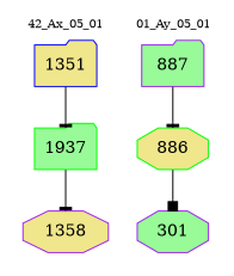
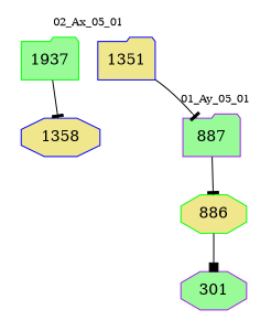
  digraph {
    node [color=blue fillcolor=khaki shape=folder style=filled]
    edge [arrowhead=tee color=black]
    n1 [label=1351]
    n2 [color=green fillcolor=palegreen label=1937]
-   n3 [color=purple label=1358 shape=octagon]
+   n3 [label=1358 shape=octagon]
    n4 [color=purple fillcolor=palegreen label=887]
    n5 [color=green label=886 shape=octagon]
    n6 [color=purple fillcolor=palegreen label=301 shape=octagon]
    subgraph cluster_1 {
      color=white
      fontsize=10
-     label="42_Ax_05_01"
+     label="02_Ax_05_01"
      n1
      n2
      n3
    }
    subgraph cluster_2 {
      color=white
      fontsize=10
      label="01_Ay_05_01"
      n4
      n5
      n6
    }
-   n1 -> n2
+   n1 -> n4
    n2 -> n3
    n4 -> n5
    n5 -> n6 [arrowhead=box]
  }
